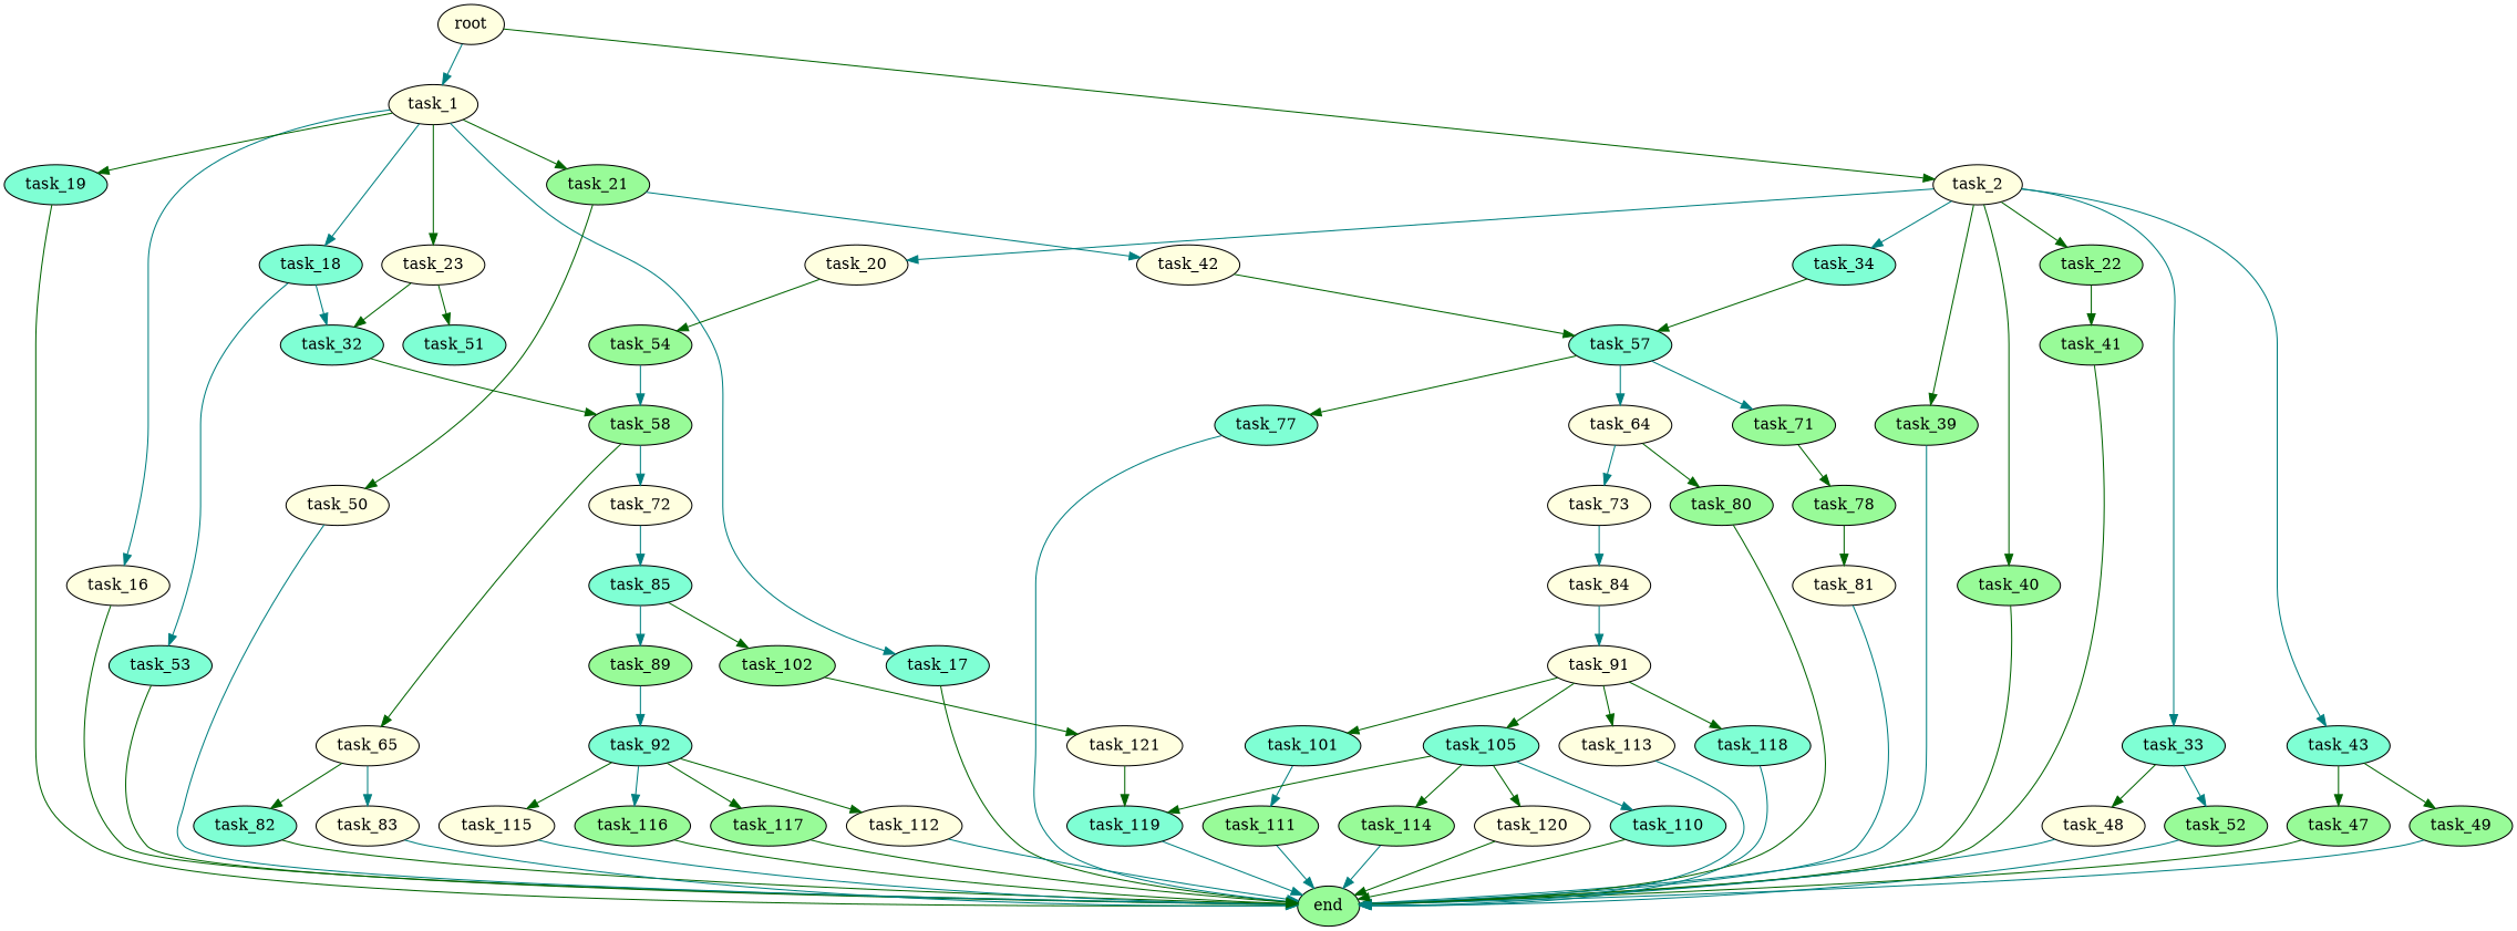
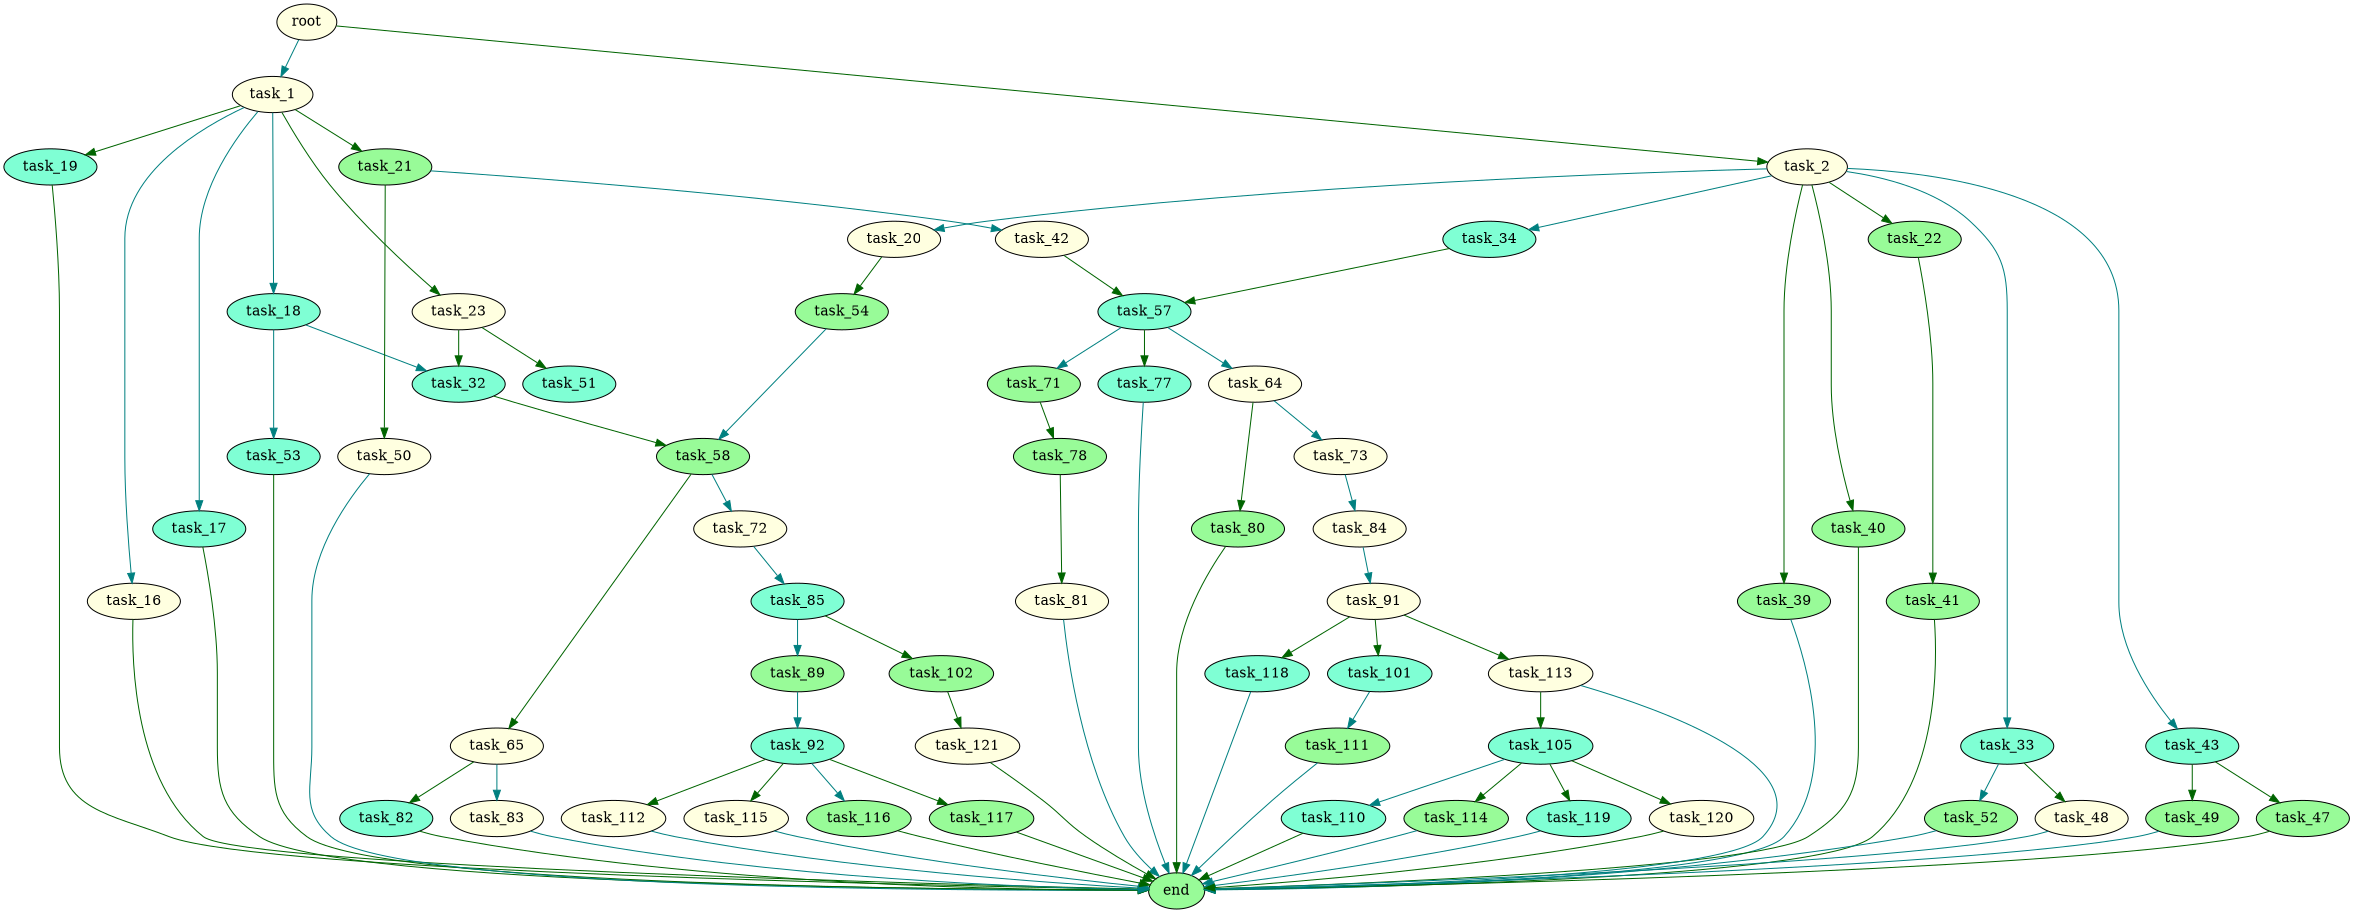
  digraph {
    node [fillcolor=lightyellow style=filled]
    edge [color=darkgreen]
    root
    task_1
    task_2
    task_16
    task_17 [fillcolor=aquamarine]
    task_18 [fillcolor=aquamarine]
    task_19 [fillcolor=aquamarine]
    task_21 [fillcolor=palegreen]
    task_23
    task_20
    task_22 [fillcolor=palegreen]
    task_33 [fillcolor=aquamarine]
    task_34 [fillcolor=aquamarine]
    task_39 [fillcolor=palegreen]
    task_40 [fillcolor=palegreen]
    task_43 [fillcolor=aquamarine]
    end [fillcolor=palegreen]
    task_32 [fillcolor=aquamarine]
    task_53 [fillcolor=aquamarine]
    task_42
    task_50
    task_51 [fillcolor=aquamarine]
    task_54 [fillcolor=palegreen]
    task_41 [fillcolor=palegreen]
    task_48
    task_52 [fillcolor=palegreen]
    task_57 [fillcolor=aquamarine]
    task_47 [fillcolor=palegreen]
    task_49 [fillcolor=palegreen]
    task_58 [fillcolor=palegreen]
    task_64
    task_71 [fillcolor=palegreen]
    task_77 [fillcolor=aquamarine]
    task_65
    task_72
    task_82 [fillcolor=aquamarine]
    task_83
    task_85 [fillcolor=aquamarine]
    task_73
    task_80 [fillcolor=palegreen]
    task_78 [fillcolor=palegreen]
    task_84
    task_81
    task_89 [fillcolor=palegreen]
    task_102 [fillcolor=palegreen]
    task_91
    task_92 [fillcolor=aquamarine]
    task_121
    task_101 [fillcolor=aquamarine]
    task_105 [fillcolor=aquamarine]
    task_113
    task_118 [fillcolor=aquamarine]
    task_111 [fillcolor=palegreen]
    task_110 [fillcolor=aquamarine]
    task_114 [fillcolor=palegreen]
    task_119 [fillcolor=aquamarine]
    task_120
    task_112
    task_115
    task_116 [fillcolor=palegreen]
    task_117 [fillcolor=palegreen]
    root -> task_1 [color=teal]
    root -> task_2
    task_1 -> task_16 [color=teal]
    task_1 -> task_17 [color=teal]
    task_1 -> task_18 [color=teal]
    task_1 -> task_19
    task_1 -> task_21
    task_1 -> task_23
    task_2 -> task_20 [color=teal]
    task_2 -> task_22
    task_2 -> task_33 [color=teal]
    task_2 -> task_34 [color=teal]
    task_2 -> task_39
    task_2 -> task_40
    task_2 -> task_43 [color=teal]
    task_16 -> end
    task_17 -> end
    task_18 -> task_32 [color=teal]
    task_18 -> task_53 [color=teal]
    task_19 -> end
    task_21 -> task_42 [color=teal]
    task_21 -> task_50
    task_23 -> task_32
    task_23 -> task_51
    task_20 -> task_54
    task_22 -> task_41
    task_33 -> task_48
    task_33 -> task_52 [color=teal]
    task_34 -> task_57
    task_39 -> end [color=teal]
    task_40 -> end
    task_43 -> task_47
    task_43 -> task_49
    task_32 -> task_58
    task_53 -> end
    task_42 -> task_57
    task_50 -> end [color=teal]
    task_54 -> task_58 [color=teal]
    task_41 -> end
    task_48 -> end [color=teal]
    task_52 -> end [color=teal]
    task_57 -> task_64 [color=teal]
    task_57 -> task_71 [color=teal]
    task_57 -> task_77
    task_47 -> end
    task_49 -> end [color=teal]
    task_58 -> task_65
    task_58 -> task_72 [color=teal]
    task_64 -> task_73 [color=teal]
    task_64 -> task_80
    task_71 -> task_78
    task_77 -> end [color=teal]
    task_65 -> task_82
    task_65 -> task_83 [color=teal]
    task_72 -> task_85 [color=teal]
    task_82 -> end
    task_83 -> end [color=teal]
    task_85 -> task_89 [color=teal]
    task_85 -> task_102
    task_73 -> task_84 [color=teal]
    task_80 -> end
    task_78 -> task_81
    task_84 -> task_91 [color=teal]
    task_81 -> end [color=teal]
    task_89 -> task_92 [color=teal]
    task_102 -> task_121
    task_91 -> task_101
-   task_91 -> task_105
+   task_113 -> task_105
    task_91 -> task_113
    task_91 -> task_118
    task_92 -> task_112
    task_92 -> task_115
    task_92 -> task_116 [color=teal]
    task_92 -> task_117
-   task_121 -> task_119
+   task_121 -> end
    task_101 -> task_111 [color=teal]
    task_105 -> task_110 [color=teal]
    task_105 -> task_114
    task_105 -> task_119
    task_105 -> task_120
    task_113 -> end [color=teal]
    task_118 -> end [color=teal]
    task_111 -> end [color=teal]
    task_110 -> end
    task_114 -> end [color=teal]
    task_119 -> end [color=teal]
    task_120 -> end
    task_112 -> end [color=teal]
    task_115 -> end [color=teal]
    task_116 -> end
    task_117 -> end
  }
